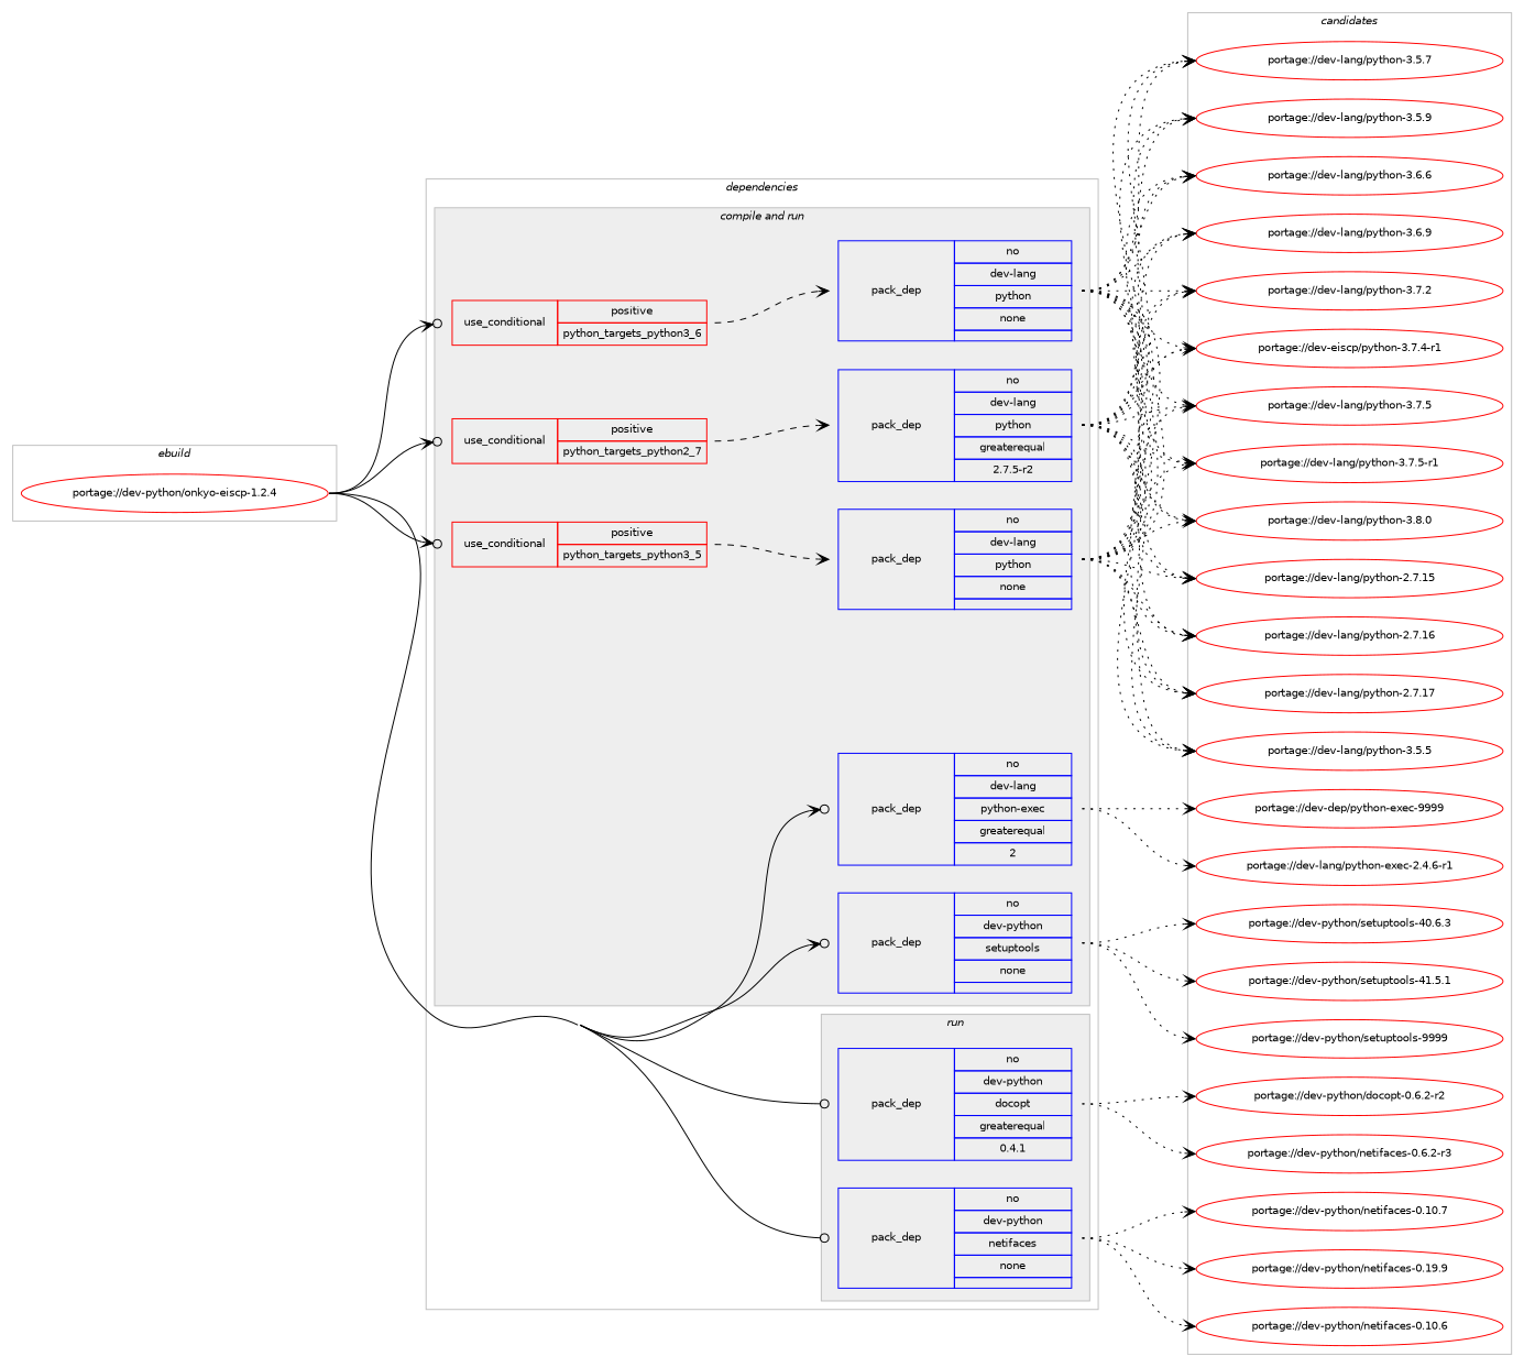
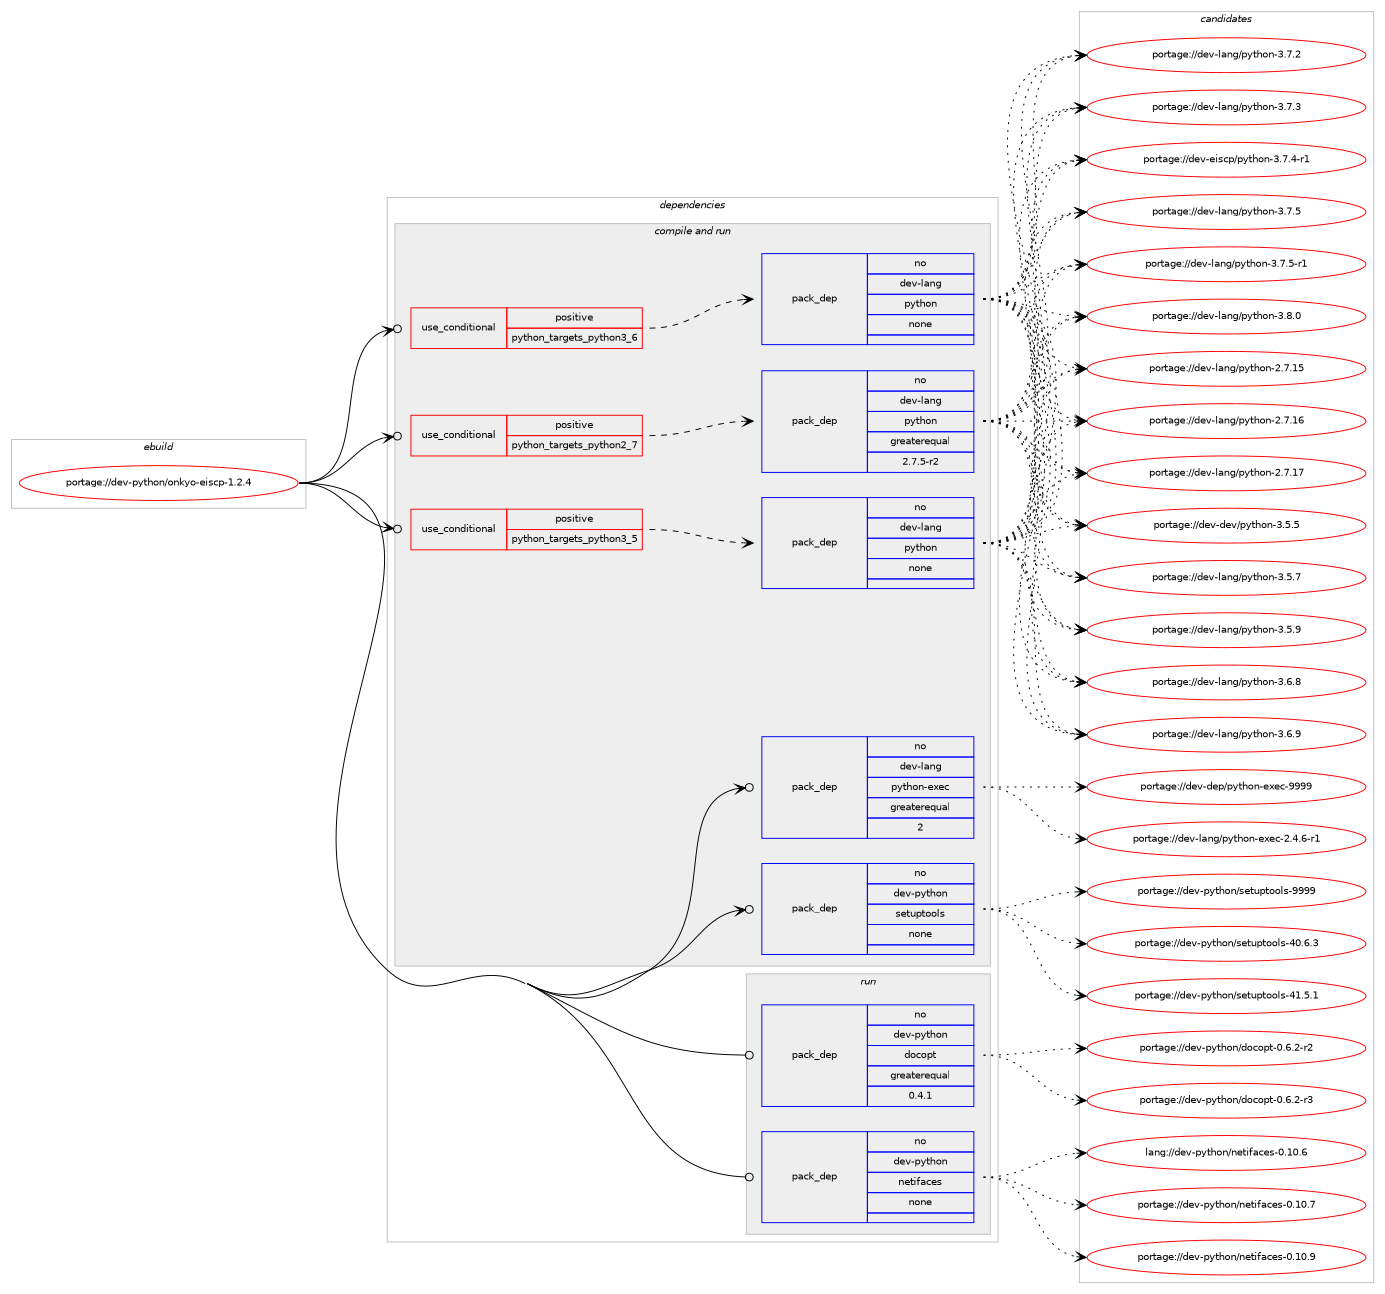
  digraph {
    compound=true
    concentrate=true
    fontname=Helvetica
    fontsize=10
    newrank=true
    rankdir=LR
    ranksep=1.5
    node [color=red fontname=Helvetica fontsize=10]
    edge [arrowhead=vee headport=w style=dotted tailport=e weight=100]
    n1 [label="portage://dev-python/onkyo-eiscp-1.2.4" width=4]
    n2 [color=blue label=<<TABLE BORDER="0" CELLBORDER="1" CELLSPACING="0" CELLPADDING="4" WIDTH="220"><TR><TD ROWSPAN="6" CELLPADDING="30">pack_dep</TD></TR><TR><TD WIDTH="110">no</TD></TR><TR><TD>dev-lang</TD></TR><TR><TD>python</TD></TR><TR><TD>greaterequal</TD></TR><TR><TD>2.7.5-r2</TD></TR></TABLE>> shape=none]
    n3 [label=<<TABLE BORDER="0" CELLBORDER="1" CELLSPACING="0" CELLPADDING="4"><TR><TD ROWSPAN="3" CELLPADDING="10">use_conditional</TD></TR><TR><TD>positive</TD></TR><TR><TD>python_targets_python2_7</TD></TR></TABLE>> shape=none]
    n4 [color=blue label=<<TABLE BORDER="0" CELLBORDER="1" CELLSPACING="0" CELLPADDING="4" WIDTH="220"><TR><TD ROWSPAN="6" CELLPADDING="30">pack_dep</TD></TR><TR><TD WIDTH="110">no</TD></TR><TR><TD>dev-lang</TD></TR><TR><TD>python</TD></TR><TR><TD>none</TD></TR><TR><TD></TD></TR></TABLE>> shape=none]
    n5 [label=<<TABLE BORDER="0" CELLBORDER="1" CELLSPACING="0" CELLPADDING="4"><TR><TD ROWSPAN="3" CELLPADDING="10">use_conditional</TD></TR><TR><TD>positive</TD></TR><TR><TD>python_targets_python3_5</TD></TR></TABLE>> shape=none]
    n6 [color=blue label=<<TABLE BORDER="0" CELLBORDER="1" CELLSPACING="0" CELLPADDING="4" WIDTH="220"><TR><TD ROWSPAN="6" CELLPADDING="30">pack_dep</TD></TR><TR><TD WIDTH="110">no</TD></TR><TR><TD>dev-lang</TD></TR><TR><TD>python</TD></TR><TR><TD>none</TD></TR><TR><TD></TD></TR></TABLE>> shape=none]
    n7 [label=<<TABLE BORDER="0" CELLBORDER="1" CELLSPACING="0" CELLPADDING="4"><TR><TD ROWSPAN="3" CELLPADDING="10">use_conditional</TD></TR><TR><TD>positive</TD></TR><TR><TD>python_targets_python3_6</TD></TR></TABLE>> shape=none]
    n8 [color=blue label=<<TABLE BORDER="0" CELLBORDER="1" CELLSPACING="0" CELLPADDING="4" WIDTH="220"><TR><TD ROWSPAN="6" CELLPADDING="30">pack_dep</TD></TR><TR><TD WIDTH="110">no</TD></TR><TR><TD>dev-lang</TD></TR><TR><TD>python-exec</TD></TR><TR><TD>greaterequal</TD></TR><TR><TD>2</TD></TR></TABLE>> shape=none]
    n9 [color=blue label=<<TABLE BORDER="0" CELLBORDER="1" CELLSPACING="0" CELLPADDING="4" WIDTH="220"><TR><TD ROWSPAN="6" CELLPADDING="30">pack_dep</TD></TR><TR><TD WIDTH="110">no</TD></TR><TR><TD>dev-python</TD></TR><TR><TD>setuptools</TD></TR><TR><TD>none</TD></TR><TR><TD></TD></TR></TABLE>> shape=none]
    n10 [color=blue label=<<TABLE BORDER="0" CELLBORDER="1" CELLSPACING="0" CELLPADDING="4" WIDTH="220"><TR><TD ROWSPAN="6" CELLPADDING="30">pack_dep</TD></TR><TR><TD WIDTH="110">no</TD></TR><TR><TD>dev-python</TD></TR><TR><TD>docopt</TD></TR><TR><TD>greaterequal</TD></TR><TR><TD>0.4.1</TD></TR></TABLE>> shape=none]
    n11 [color=blue label=<<TABLE BORDER="0" CELLBORDER="1" CELLSPACING="0" CELLPADDING="4" WIDTH="220"><TR><TD ROWSPAN="6" CELLPADDING="30">pack_dep</TD></TR><TR><TD WIDTH="110">no</TD></TR><TR><TD>dev-python</TD></TR><TR><TD>netifaces</TD></TR><TR><TD>none</TD></TR><TR><TD></TD></TR></TABLE>> shape=none]
    n12 [label="portage://dev-lang/python-2.7.15" width=4]
    n13 [label="portage://dev-lang/python-2.7.16" width=4]
    n14 [label="portage://dev-lang/python-2.7.17" width=4]
-   n15 [label="portage://dev-lang/python-3.5.5" width=4]
+   n15 [label="portage://dev-dev/python-3.5.5" width=4]
    n16 [label="portage://dev-lang/python-3.5.7" width=4]
    n17 [label="portage://dev-lang/python-3.5.9" width=4]
-   n18 [label="portage://dev-lang/python-3.6.6" width=4]
+   n18 [label="portage://dev-lang/python-3.6.8" width=4]
    n19 [label="portage://dev-lang/python-3.6.9" width=4]
    n20 [label="portage://dev-lang/python-3.7.2" width=4]
+   n21 [label="portage://dev-lang/python-3.7.3" width=4]
    n22 [label="portage://dev-eiscp/python-3.7.4-r1" width=4]
    n23 [label="portage://dev-lang/python-3.7.5" width=4]
    n24 [label="portage://dev-lang/python-3.7.5-r1" width=4]
    n25 [label="portage://dev-lang/python-3.8.0" width=4]
    n26 [label="portage://dev-lang/python-exec-2.4.6-r1" width=4]
    n27 [label="portage://dev-dep/python-exec-9999" width=4]
    n28 [label="portage://dev-python/setuptools-40.6.3" width=4]
    n29 [label="portage://dev-python/setuptools-41.5.1" width=4]
    n30 [label="portage://dev-python/setuptools-9999" width=4]
    n31 [label="portage://dev-python/docopt-0.6.2-r2" width=4]
-   n32 [label="portage://dev-python/netifaces-0.6.2-r3" width=4]
-   n33 [label="portage://dev-python/netifaces-0.10.6" width=4]
+   n32 [label="portage://dev-python/docopt-0.6.2-r3" width=4]
+   n33 [label="lang://dev-python/netifaces-0.10.6" width=4]
    n34 [label="portage://dev-python/netifaces-0.10.7" width=4]
-   n35 [label="portage://dev-python/netifaces-0.19.9" width=4]
+   n35 [label="portage://dev-python/netifaces-0.10.9" width=4]
    subgraph cluster_1 {
      color=gray
      label=<<i>ebuild</i>>
      rank=same
      n1
    }
    subgraph cluster_2 {
      color=gray
      label=<<i>dependencies</i>>
      subgraph cluster_3 {
        color=gray
        fillcolor="#eeeeee"
        label=<<i>compile</i>>
        style=filled
      }
      subgraph cluster_4 {
        color=gray
        fillcolor="#eeeeee"
        label=<<i>compile and run</i>>
        style=filled
        subgraph sub_5 {
          color=gray
          fillcolor="#eeeeee"
          label=<<i>compile and run</i>>
          style=filled
          n3
          subgraph sub_6 {
            color=gray
            fillcolor="#eeeeee"
            label=<<i>compile and run</i>>
            style=filled
            n2
          }
        }
        subgraph sub_7 {
          color=gray
          fillcolor="#eeeeee"
          label=<<i>compile and run</i>>
          style=filled
          n5
          subgraph sub_8 {
            color=gray
            fillcolor="#eeeeee"
            label=<<i>compile and run</i>>
            style=filled
            n4
          }
        }
        subgraph sub_9 {
          color=gray
          fillcolor="#eeeeee"
          label=<<i>compile and run</i>>
          style=filled
          n7
          subgraph sub_10 {
            color=gray
            fillcolor="#eeeeee"
            label=<<i>compile and run</i>>
            style=filled
            n6
          }
        }
        subgraph sub_11 {
          color=gray
          fillcolor="#eeeeee"
          label=<<i>compile and run</i>>
          style=filled
          n8
        }
        subgraph sub_12 {
          color=gray
          fillcolor="#eeeeee"
          label=<<i>compile and run</i>>
          style=filled
          n9
        }
      }
      subgraph cluster_13 {
        color=gray
        fillcolor="#eeeeee"
        label=<<i>run</i>>
        style=filled
        subgraph sub_14 {
          color=gray
          fillcolor="#eeeeee"
          label=<<i>run</i>>
          style=filled
          n10
        }
        subgraph sub_15 {
          color=gray
          fillcolor="#eeeeee"
          label=<<i>run</i>>
          style=filled
          n11
        }
      }
    }
    subgraph cluster_16 {
      color=gray
      label=<<i>candidates</i>>
      rank=same
      subgraph sub_17 {
        color=black
        label=<<i>candidates</i>>
        nodesep=1
        rank=same
        n12
        n13
        n14
        n15
        n16
        n17
        n18
        n19
        n20
+       n21
        n22
        n23
        n24
        n25
      }
      subgraph sub_18 {
        color=black
        label=<<i>candidates</i>>
        nodesep=1
        rank=same
        n12
        n13
        n14
        n15
        n16
        n17
        n18
        n19
        n20
+       n21
        n22
        n23
        n24
        n25
      }
      subgraph sub_19 {
        color=black
        label=<<i>candidates</i>>
        nodesep=1
        rank=same
        n12
        n13
        n14
        n15
        n16
        n17
        n18
        n19
        n20
+       n21
        n22
        n23
        n24
        n25
      }
      subgraph sub_20 {
        color=black
        label=<<i>candidates</i>>
        nodesep=1
        rank=same
        n26
        n27
      }
      subgraph sub_21 {
        color=black
        label=<<i>candidates</i>>
        nodesep=1
        rank=same
        n28
        n29
        n30
      }
      subgraph sub_22 {
        color=black
        label=<<i>candidates</i>>
        nodesep=1
        rank=same
        n31
        n32
      }
      subgraph sub_23 {
        color=black
        label=<<i>candidates</i>>
        nodesep=1
        rank=same
        n33
        n34
        n35
      }
    }
    n1 -> n3 [arrowhead=odotvee style=solid weight=20]
    n1 -> n5 [arrowhead=odotvee style=solid weight=20]
    n1 -> n7 [arrowhead=odotvee style=solid weight=20]
    n1 -> n8 [arrowhead=odotvee style=solid weight=20]
    n1 -> n9 [arrowhead=odotvee style=solid weight=20]
    n1 -> n10 [arrowhead=odot style=solid weight=20]
    n1 -> n11 [arrowhead=odot style=solid weight=20]
    n2 -> n12
    n2 -> n13
    n2 -> n14
    n2 -> n15
    n2 -> n16
    n2 -> n17
    n2 -> n18
    n2 -> n19
    n2 -> n20
+   n2 -> n21
    n2 -> n22
    n2 -> n23
    n2 -> n24
    n2 -> n25
    n3 -> n2 [style=dashed weight=20]
    n4 -> n12
    n4 -> n13
    n4 -> n14
    n4 -> n15
    n4 -> n16
    n4 -> n17
    n4 -> n18
    n4 -> n19
    n4 -> n20
+   n4 -> n21
    n4 -> n22
    n4 -> n23
    n4 -> n24
    n4 -> n25
    n5 -> n4 [style=dashed weight=20]
    n6 -> n12
    n6 -> n13
    n6 -> n14
    n6 -> n15
    n6 -> n16
    n6 -> n17
    n6 -> n18
    n6 -> n19
    n6 -> n20
+   n6 -> n21
    n6 -> n22
    n6 -> n23
    n6 -> n24
    n6 -> n25
    n7 -> n6 [style=dashed weight=20]
    n8 -> n26
    n8 -> n27
    n9 -> n28
    n9 -> n29
    n9 -> n30
    n10 -> n31
    n10 -> n32
    n11 -> n33
    n11 -> n34
    n11 -> n35
  }
